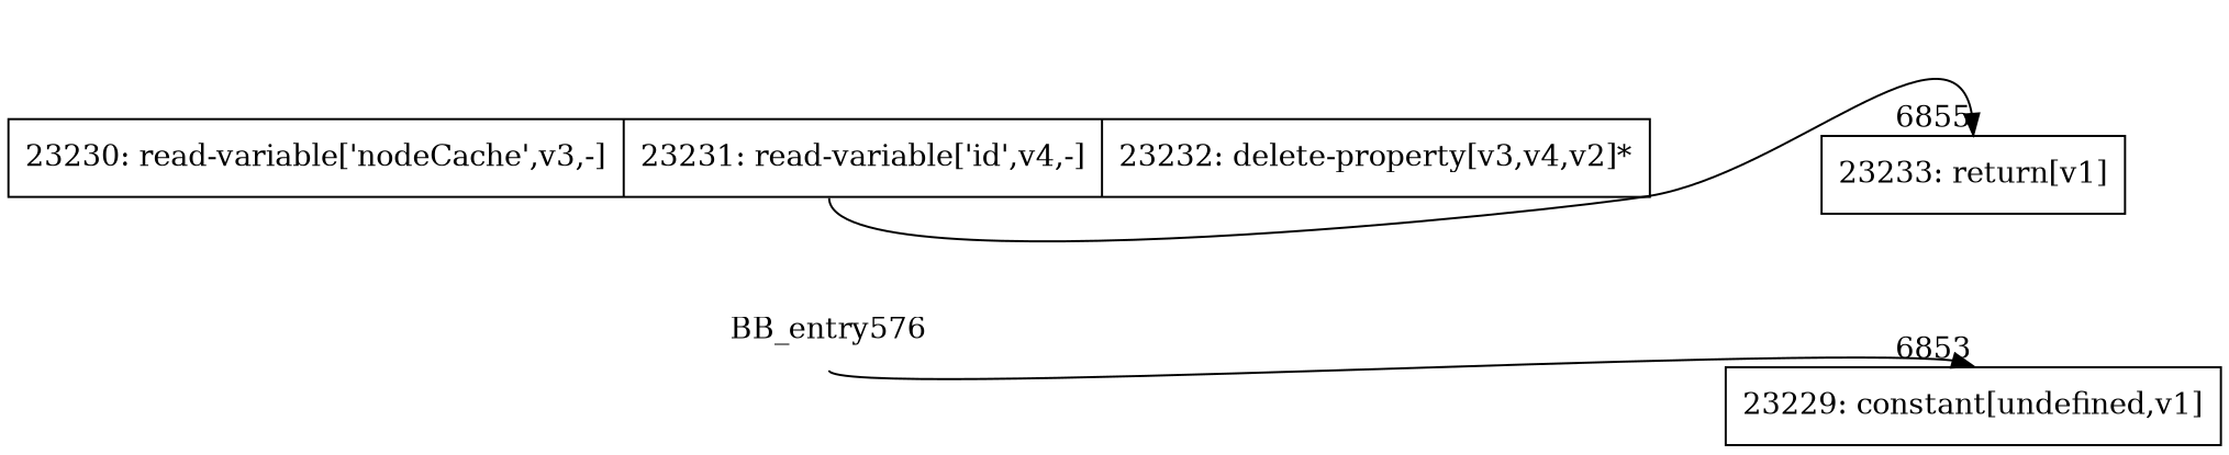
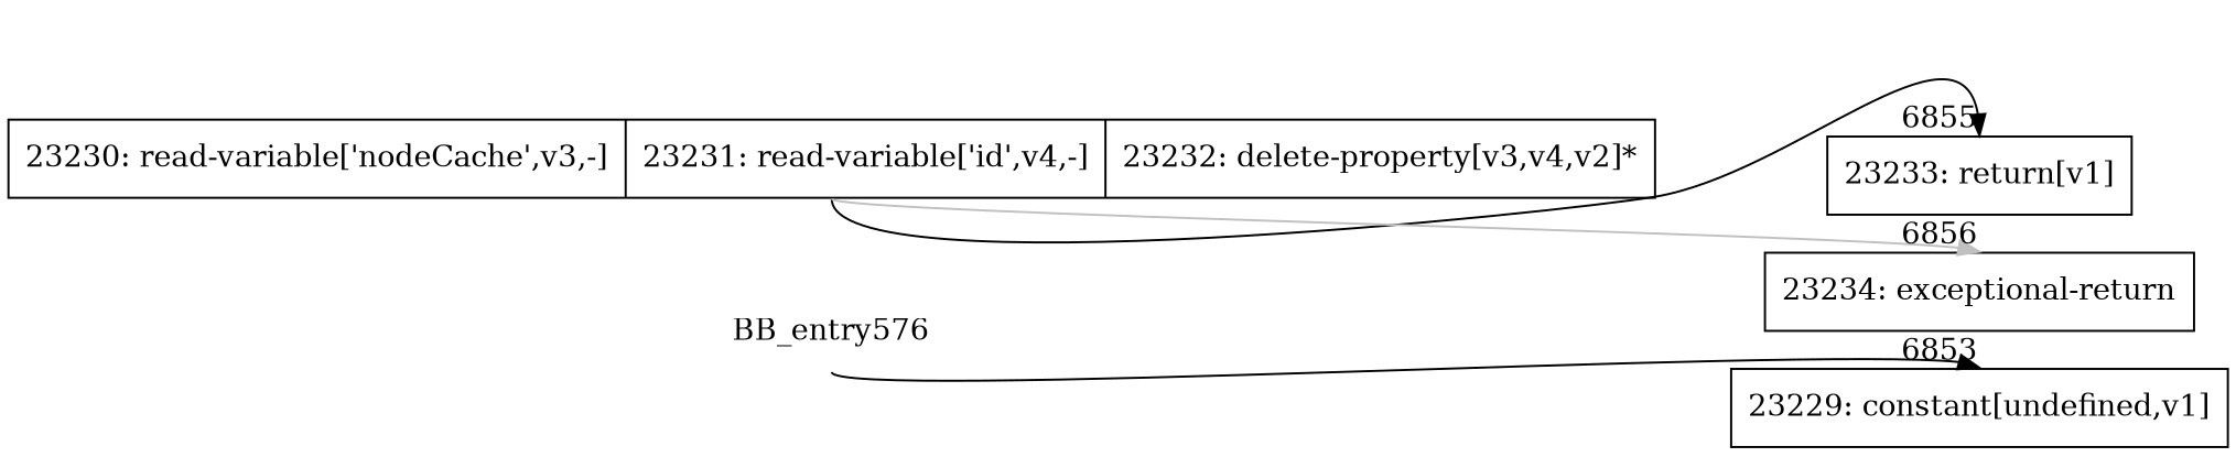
  digraph {
    rankdir=LR
    node [shape=record]
    edge [headport=n tailport=s]
    n1 [label=BB_entry576 shape=none]
    n2 [label="{23229: constant[undefined,v1]}"]
    n3 [label="{23230: read-variable['nodeCache',v3,-]|23231: read-variable['id',v4,-]|23232: delete-property[v3,v4,v2]*}"]
    n4 [label="{23233: return[v1]}"]
+   n5 [label="{23234: exceptional-return}"]
    n1 -> n2 [headlabel="    6853"]
    n3 -> n4 [headlabel="      6855"]
+   n3 -> n5 [color=gray headlabel="      6856"]
  }
